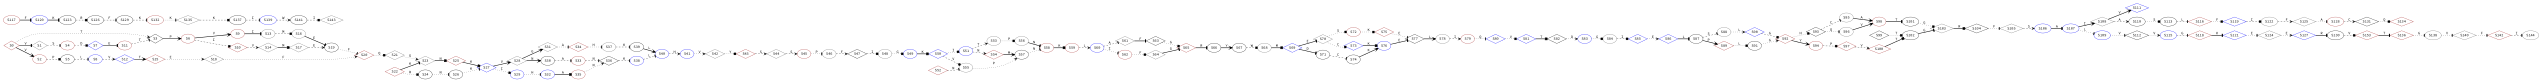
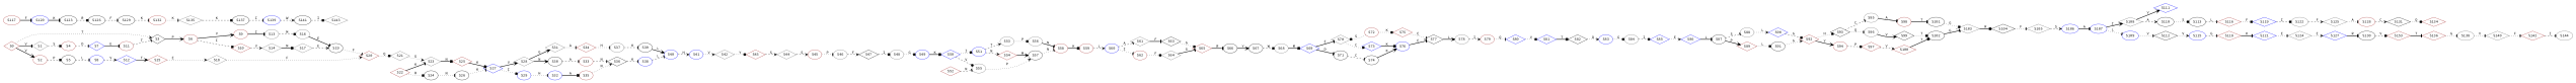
  strict digraph {
    fontname="Source Code Pro"
    rankdir=LR
    node [color=brown fontname="Source Code Pro" shape=ellipse]
    edge [arrowhead=tee fontname="Source Code Pro" style=dotted]
    S0 [shape=diamond]
    S1 [color=gray40 shape=diamond]
    S2
    S3 [color=black shape=diamond]
    S4
    S5 [color=black]
    S6
    S7 [color=blue shape=diamond]
    S8 [color=blue]
    S9
    S10 [shape=diamond]
    S11
    S12 [color=blue shape=diamond]
    S13 [color=gray40]
    S14 [color=gray40 shape=diamond]
    S15 [shape=diamond]
    S16 [color=gray40]
    S17 [color=gray40 shape=diamond]
    S18 [color=gray40 shape=diamond]
    S19 [color=black]
    S20 [shape=diamond]
    S21 [color=gray40 shape=diamond]
    S23 [color=gray40 shape=diamond]
    S22 [shape=diamond]
    S24 [color=black]
    S25 [shape=diamond]
    S26 [color=black]
    S27 [color=blue shape=diamond]
    S28 [color=gray40 shape=diamond]
    S29 [color=blue]
    S30 [color=black]
    S31 [color=gray40 shape=diamond]
    S32 [color=blue]
    S33
    S34 [shape=diamond]
    S35
    S36 [color=black shape=diamond]
    S37 [color=gray40]
    S38 [color=blue]
    S39 [color=black]
    S40 [color=blue]
    S41 [color=blue]
    S42 [color=gray40 shape=diamond]
    S43 [shape=diamond]
    S44 [color=gray40 shape=diamond]
    S45
    S46 [color=gray40]
    S47 [color=black shape=diamond]
    S48 [color=gray40]
    S49 [color=blue]
    S50 [color=blue shape=diamond]
    S51 [color=blue]
    S55 [color=gray40]
    S53 [color=gray40]
    S54 [shape=diamond]
    S52 [shape=diamond]
    S56 [color=gray40]
    S57 [color=black]
    S58
    S59
    S60 [color=blue]
    S61 [color=gray40 shape=diamond]
    S62
    S63 [color=black shape=diamond]
    S64 [color=gray40 shape=diamond]
    S65 [shape=diamond]
    S66 [color=black]
    S67 [color=black]
    S68 [color=gray40]
    S69 [color=blue shape=diamond]
    S70 [color=gray40 shape=diamond]
    S71 [color=black]
    S72
    S73 [color=blue shape=diamond]
    S74 [color=black]
    S75 [shape=diamond]
    S76 [color=blue]
    S77 [color=black shape=diamond]
    S78 [color=gray40]
    S79
    S80 [color=blue shape=diamond]
    S81 [color=blue shape=diamond]
    S82 [color=black shape=diamond]
    S83 [color=blue]
    S84 [color=gray40]
    S85 [color=blue shape=diamond]
    S86 [color=blue shape=diamond]
    S87 [color=black]
    S88 [color=gray40]
    S89 [shape=diamond]
    S90 [color=blue shape=diamond]
    S91 [color=black]
    S92 [shape=diamond]
    S93 [color=black shape=diamond]
    S94
    S95 [color=gray40]
    S96 [color=gray40]
    S97 [shape=diamond]
    S98
    S99 [color=black shape=diamond]
    S100 [shape=diamond]
    S101 [color=black]
    S102 [color=black]
    S103 [color=gray40 shape=diamond]
    S104 [color=black shape=diamond]
    S105 [color=gray40 shape=diamond]
    S106 [color=blue]
    S107 [color=blue]
    S108 [color=gray40 shape=diamond]
    S109 [color=blue]
    S110 [color=black]
    S111 [color=blue shape=diamond]
    S112 [color=black shape=diamond]
    S113 [color=black]
    S115 [color=blue]
    S116 [shape=diamond]
    S118 [shape=diamond]
    S119 [color=blue shape=diamond]
    S120 [color=blue]
    S117
    S121 [color=blue shape=diamond]
    S122 [color=gray40]
    S123 [color=black]
    S124 [color=gray40 shape=diamond]
    S125 [color=gray40 shape=diamond]
    S126 [color=black]
    S127 [color=blue shape=diamond]
    S128
    S129 [color=black]
    S130 [color=black]
    S131 [color=black shape=diamond]
    S132
    n133 [label=S153 shape=diamond]
    S134 [shape=diamond]
    S135 [color=gray40 shape=diamond]
    S136 [shape=diamond]
    S137 [color=black]
    S138 [color=gray40]
    S139 [color=blue]
    S140 [color=gray40 shape=diamond]
    S141 [color=black]
    S142 [shape=diamond]
    S143 [color=gray40 shape=diamond]
    S144 [color=gray40]
    S0 -> S1 [label=V style=bold]
    S0 -> S2 [arrowhead=vee label=V style=bold]
    S0 -> S3 [arrowhead=vee label=T]
-   S1 -> S4 [label=S style=dashed]
+   S1 -> S4 [arrowhead=box label=S style=dashed]
    S2 -> S5 [arrowhead=box label=P style=dashed]
    S3 -> S6 [arrowhead=vee label=P style=bold]
-   S4 -> S7 [arrowhead=box label=D style=dashed]
+   S4 -> S7 [label=D style=dashed]
    S5 -> S8 [label=L style=dashed]
    S6 -> S9 [arrowhead=vee label=V style=bold]
    S6 -> S10 [arrowhead=box label=I style=dashed]
    S7 -> S11 [label=E style=bold]
    S8 -> S12 [arrowhead=vee label=V style=dashed]
    S9 -> S13 [label=I style=bold]
    S10 -> S14 [arrowhead=vee label=V style=dashed]
    S11 -> S3 [label=T style=dashed]
    S12 -> S15 [arrowhead=vee label=T style=bold]
    S13 -> S16 [arrowhead=box label=M style=dashed]
    S14 -> S17 [arrowhead=box label=M style=bold]
    S15 -> S18 [arrowhead=vee label=E]
    S16 -> S19 [label=E style=bold]
    S17 -> S19 [arrowhead=vee label=E style=dashed]
    S18 -> S20 [arrowhead=vee label=F]
    S19 -> S20 [label=F]
    S20 -> S21 [arrowhead=box label=Q]
    S21 -> S23 [arrowhead=vee label=G]
    S23 -> S25 [arrowhead=box label=N style=bold]
    S22 -> S23 [label=K style=bold]
    S22 -> S24 [arrowhead=box label=R]
    S24 -> S26 [label=N]
    S25 -> S27 [arrowhead=box label=K style=bold]
    S26 -> S27 [label=K]
    S27 -> S28 [arrowhead=vee label=V style=bold]
    S27 -> S29 [arrowhead=box label=I]
    S28 -> S30 [arrowhead=vee label=N style=bold]
    S28 -> S31 [arrowhead=vee label=G style=bold]
    S29 -> S32 [label=H]
    S30 -> S33 [label=A style=dashed]
    S31 -> S34 [label=A]
    S32 -> S35 [arrowhead=box label=A style=bold]
    S33 -> S36 [label=N style=dashed]
    S34 -> S37 [label=H]
    S35 -> S36 [arrowhead=vee label=N]
    S36 -> S38 [label=K style=dashed]
    S37 -> S39 [label=K style=dashed]
    S38 -> S40 [label=L style=dashed]
    S39 -> S40 [arrowhead=vee label=L style=bold]
    S40 -> S41 [arrowhead=vee label=H style=dashed]
    S41 -> S42 [arrowhead=vee label=V]
    S42 -> S43 [arrowhead=box label=Y]
    S43 -> S44 [arrowhead=vee label=S style=dashed]
    S44 -> S45 [arrowhead=vee label=S style=dashed]
    S45 -> S46 [label=P]
    S46 -> S47 [arrowhead=vee label=F style=dashed]
    S47 -> S48 [arrowhead=box label=I style=dashed]
    S48 -> S49 [arrowhead=box label=G]
    S49 -> S50 [arrowhead=box label=K style=bold]
    S50 -> S51 [arrowhead=box label=I]
    S50 -> S55 [arrowhead=box label=V style=dashed]
    S51 -> S53 [arrowhead=vee label=T style=dashed]
    S51 -> S54 [arrowhead=vee label=N style=dashed]
    S55 -> S57 [arrowhead=vee label=P]
    S53 -> S56 [arrowhead=box label=P]
    S54 -> S57 [arrowhead=vee label=M style=bold]
    S52 -> S55 [label=N style=dashed]
    S56 -> S58 [label=N style=bold]
    S57 -> S58 [label=N]
    S58 -> S59 [arrowhead=box label=K style=bold]
    S59 -> S60 [arrowhead=vee label=L style=dashed]
    S60 -> S61 [label=A style=dashed]
    S60 -> S62 [label=I]
    S61 -> S63 [label=F style=bold]
    S62 -> S64 [arrowhead=box label=F]
    S63 -> S65 [arrowhead=box label=G]
    S64 -> S65 [label=G style=bold]
    S65 -> S66 [label=R style=bold]
    S66 -> S67 [arrowhead=vee label=Y style=bold]
    S67 -> S68 [arrowhead=box label=W style=dashed]
    S68 -> S69 [arrowhead=box label=M style=bold]
    S69 -> S70 [label=E style=bold]
    S69 -> S71 [label=D style=bold]
-   S70 -> S72 [arrowhead=box label=S]
+   S72 -> S70 [arrowhead=box label=S]
    S70 -> S73 [arrowhead=box label=C]
    S71 -> S74 [label=C style=dashed]
    S72 -> S75 [arrowhead=box label=K]
    S73 -> S76 [arrowhead=box label=K style=bold]
    S74 -> S76 [arrowhead=vee label=K style=bold]
    S75 -> S77 [label=E]
    S76 -> S77 [label=E style=bold]
    S77 -> S78 [arrowhead=vee label=L style=bold]
    S78 -> S79 [arrowhead=vee label=I style=dashed]
    S79 -> S80 [label=Q]
    S80 -> S81 [arrowhead=box label=V]
    S81 -> S82 [arrowhead=box label=T style=bold]
    S82 -> S83 [arrowhead=vee label=D]
    S83 -> S84 [arrowhead=box label=G]
    S84 -> S85 [arrowhead=box label=I style=dashed]
    S85 -> S86 [arrowhead=vee label=E]
    S86 -> S87 [label=L style=bold]
    S87 -> S88 [label=S style=dashed]
    S87 -> S89 [arrowhead=vee label=P style=bold]
    S88 -> S90 [arrowhead=vee label=L]
    S89 -> S91 [arrowhead=box label=L]
    S90 -> S92 [arrowhead=box label=G style=dashed]
    S91 -> S92 [arrowhead=vee label=G]
    S92 -> S93 [arrowhead=box label=H]
    S92 -> S94 [arrowhead=vee label=Y style=bold]
    S93 -> S95 [label=C style=dashed]
    S93 -> S96 [label=Q]
    S94 -> S97 [arrowhead=box label=P style=dashed]
-   S95 -> S98 [arrowhead=vee label=A style=bold]
-   S96 -> S98 [arrowhead=vee label=V style=bold]
+   S95 -> S98 [label=A style=bold]
+   S96 -> S99 [arrowhead=vee label=V style=bold]
    S97 -> S100 [arrowhead=vee label=V style=dashed]
    S98 -> S101 [label=T style=bold]
    S99 -> S102 [arrowhead=box label=T]
    S100 -> S102 [arrowhead=box label=T style=bold]
    S101 -> S103 [arrowhead=box label=G]
    S102 -> S103 [label=G style=bold]
    S103 -> S104 [arrowhead=box label=R style=bold]
    S104 -> S105 [label=F]
    S105 -> S106 [arrowhead=vee label=S style=dashed]
    S106 -> S107 [label=A style=bold]
    S107 -> S108 [arrowhead=vee label=I style=bold]
    S107 -> S109 [label=L]
    S108 -> S110 [arrowhead=vee label=A style=dashed]
    S108 -> S111 [arrowhead=vee label=V style=bold]
    S109 -> S112 [label=V]
    S110 -> S113 [arrowhead=box label=S]
    S112 -> S115 [arrowhead=vee label=V]
    S113 -> S116 [label=L style=dashed]
    S115 -> S118 [label=G style=dashed]
    S116 -> S119 [arrowhead=box label=F]
    S118 -> S121 [label=K style=bold]
    S119 -> S122 [arrowhead=box label=I style=dashed]
    S120 -> S123 [label=K style=bold]
    S117 -> S120 [label=F style=bold]
    S121 -> S124 [label=E]
    S122 -> S125 [arrowhead=vee label=F style=dashed]
    S123 -> S126 [arrowhead=box label=R style=dashed]
    S124 -> S127 [arrowhead=vee label=E]
    S125 -> S128 [label=A]
    S126 -> S129 [label=F style=dashed]
    S127 -> S130 [label=R style=bold]
    S128 -> S131 [arrowhead=vee label=C style=dashed]
    S129 -> S132 [label=K style=dashed]
    S130 -> n133 [arrowhead=box label=V style=dashed]
    S131 -> S134 [arrowhead=box label=Q]
    S132 -> S135 [label=K]
    n133 -> S136 [label=T style=bold]
    S135 -> S137 [arrowhead=box label=K style=dashed]
    S136 -> S138 [label=G]
    S137 -> S139 [label=I style=dashed]
    S138 -> S140 [label=V]
    S139 -> S141 [arrowhead=vee label=W style=dashed]
    S140 -> S142 [label=F]
    S141 -> S143 [arrowhead=box label=I style=dashed]
    S142 -> S144 [label=I style=dashed]
  }
